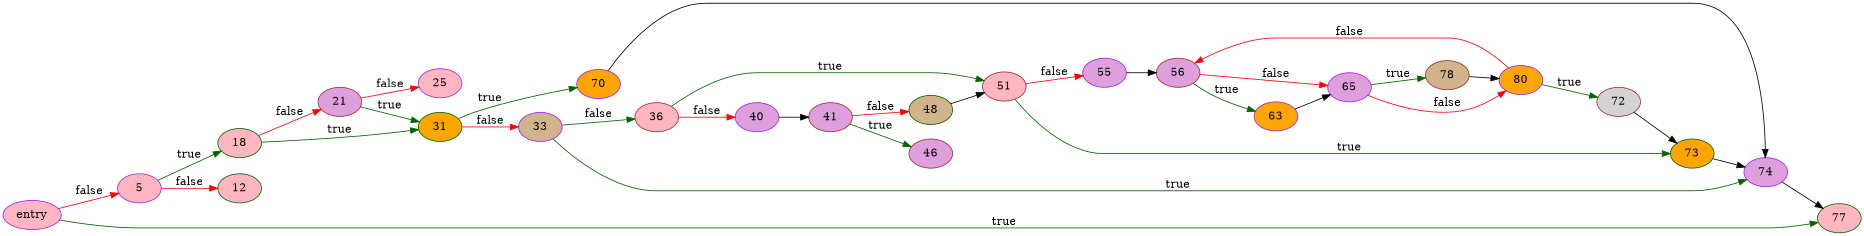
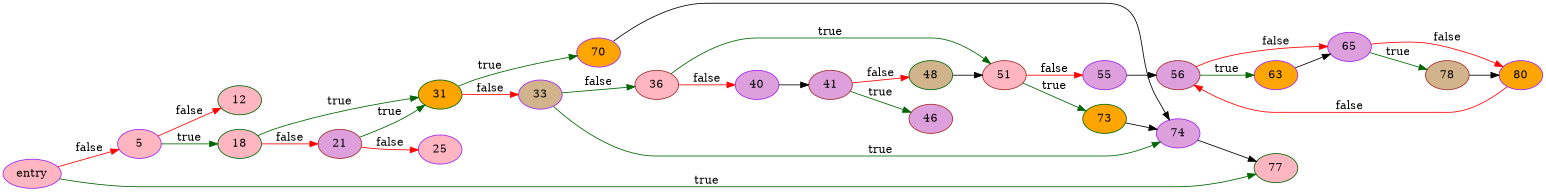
  digraph {
    rankdir=LR
    node [color=purple fillcolor=lightpink style=filled]
    edge [color=darkgreen]
    n1 [label=entry]
    5
    77 [color=darkgreen]
    12 [color=darkgreen]
    18 [color=darkgreen]
    21 [color=brown fillcolor=plum]
    31 [color=darkgreen fillcolor=orange]
    25
    33 [fillcolor=tan]
    70 [fillcolor=orange]
    36 [color=brown]
    74 [fillcolor=plum]
    40 [fillcolor=plum]
    51 [color=brown]
    41 [color=brown fillcolor=plum]
    55 [fillcolor=plum]
    73 [color=darkgreen fillcolor=orange]
    46 [color=brown fillcolor=plum]
    48 [color=darkgreen fillcolor=tan]
    56 [color=brown fillcolor=plum]
    63 [fillcolor=orange]
    65 [fillcolor=plum]
    78 [color=brown fillcolor=tan]
    80 [fillcolor=orange]
-   72 [color=brown fillcolor=lightgrey]
    n1 -> 5 [color=red label=false]
    n1 -> 77 [label=true]
    5 -> 12 [color=red label=false]
    5 -> 18 [label=true]
    18 -> 21 [color=red label=false]
    18 -> 31 [label=true]
    21 -> 31 [label=true]
    21 -> 25 [color=red label=false]
    31 -> 33 [color=red label=false]
    31 -> 70 [label=true]
    33 -> 36 [label=false]
    33 -> 74 [label=true]
    70 -> 74 [color=""]
    36 -> 40 [color=red label=false]
    36 -> 51 [label=true]
    74 -> 77 [color=""]
    40 -> 41 [color=""]
    51 -> 55 [color=red label=false]
    51 -> 73 [label=true]
    41 -> 46 [label=true]
    41 -> 48 [color=red label=false]
    55 -> 56 [color=""]
    73 -> 74 [color=""]
    48 -> 51 [color=""]
    56 -> 63 [label=true]
    56 -> 65 [color=red label=false]
    63 -> 65 [color=""]
    65 -> 78 [label=true]
    65 -> 80 [color=red label=false]
    78 -> 80 [color=""]
    80 -> 56 [color=red label=false]
-   80 -> 72 [label=true]
-   72 -> 73 [color=""]
  }
